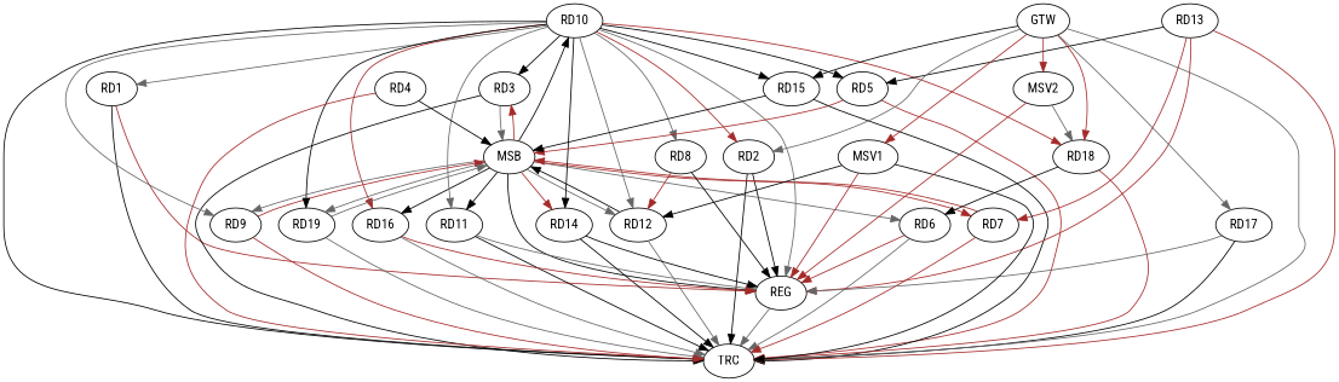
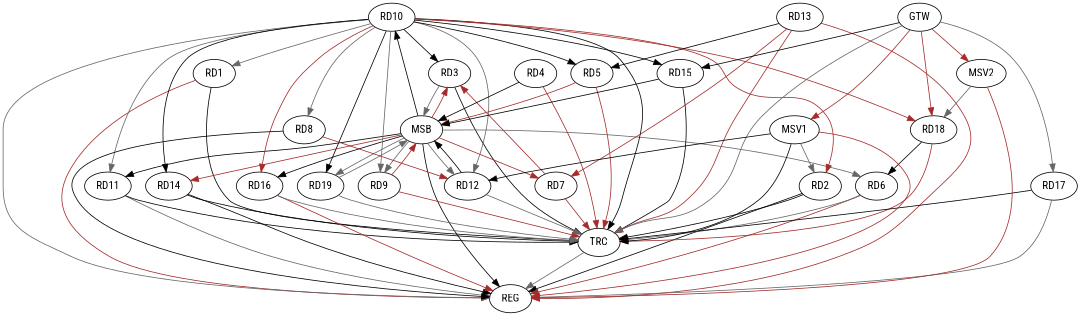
  strict digraph {
    fontname="Roboto Condensed"
    node [fontname="Roboto Condensed"]
    edge [color=black fontname="Roboto Condensed"]
    n1 [label=RD1]
    n2 [label=REG]
    n3 [label=TRC]
    n4 [label=RD2]
    n5 [label=RD3]
    n6 [label=MSB]
    n7 [label=RD6]
    n8 [label=RD7]
    n9 [label=RD9]
    n10 [label=RD10]
    n11 [label=RD11]
    n12 [label=RD12]
    n13 [label=RD14]
    n14 [label=RD16]
    n15 [label=RD19]
    n16 [label=RD4]
    n17 [label=RD5]
    n18 [label=RD8]
    n19 [label=RD15]
    n20 [label=RD18]
    n21 [label=RD13]
    n22 [label=RD17]
    n23 [label=GTW]
    n24 [label=MSV1]
    n25 [label=MSV2]
    n1 -> n2 [color=brown]
    n1 -> n3
-   n2 -> n3 [color=gray40]
+   n3 -> n2 [color=gray40]
    n4 -> n2
    n4 -> n3
    n5 -> n3
    n5 -> n6 [color=gray40]
    n6 -> n2
    n6 -> n5 [color=brown]
    n6 -> n7 [color=gray40]
    n6 -> n8 [color=brown]
    n6 -> n9 [color=gray40]
    n6 -> n10
    n6 -> n11
    n6 -> n12 [color=gray40]
    n6 -> n13 [color=brown]
    n6 -> n14
    n6 -> n15 [color=gray40]
    n7 -> n2 [color=brown]
    n7 -> n3 [color=gray40]
    n8 -> n3 [color=brown]
-   n8 -> n6 [color=brown]
+   n8 -> n5 [color=brown]
    n9 -> n3 [color=brown]
    n9 -> n6 [color=brown]
    n10 -> n1 [color=gray40]
    n10 -> n2 [color=gray40]
    n10 -> n3
    n10 -> n4 [color=brown]
    n10 -> n5
    n10 -> n9 [color=gray40]
    n10 -> n11 [color=gray40]
    n10 -> n12 [color=gray40]
    n10 -> n13
    n10 -> n14 [color=brown]
    n10 -> n15
    n10 -> n17
    n10 -> n18 [color=gray40]
    n10 -> n19
    n10 -> n20 [color=brown]
    n11 -> n2 [color=gray40]
    n11 -> n3
    n12 -> n3 [color=gray40]
    n12 -> n6
    n13 -> n2
    n13 -> n3
    n14 -> n2 [color=brown]
    n14 -> n3 [color=gray40]
    n15 -> n3 [color=gray40]
    n15 -> n6 [color=gray40]
    n16 -> n3 [color=brown]
    n16 -> n6
    n17 -> n3 [color=brown]
    n17 -> n6 [color=brown]
    n18 -> n2
    n18 -> n12 [color=brown]
    n19 -> n3
    n19 -> n6
    n20 -> n3 [color=brown]
    n20 -> n7
    n21 -> n2 [color=brown]
    n21 -> n3 [color=brown]
    n21 -> n8 [color=brown]
    n21 -> n17
    n22 -> n2 [color=gray40]
    n22 -> n3
    n23 -> n3 [color=gray40]
-   n23 -> n4 [color=gray40]
+   n24 -> n4 [color=gray40]
    n23 -> n19
    n23 -> n20 [color=brown]
    n23 -> n22 [color=gray40]
    n23 -> n24 [color=brown]
    n23 -> n25 [color=brown]
    n24 -> n2 [color=brown]
    n24 -> n3
    n24 -> n12
    n25 -> n2 [color=brown]
    n25 -> n20 [color=gray40]
  }
